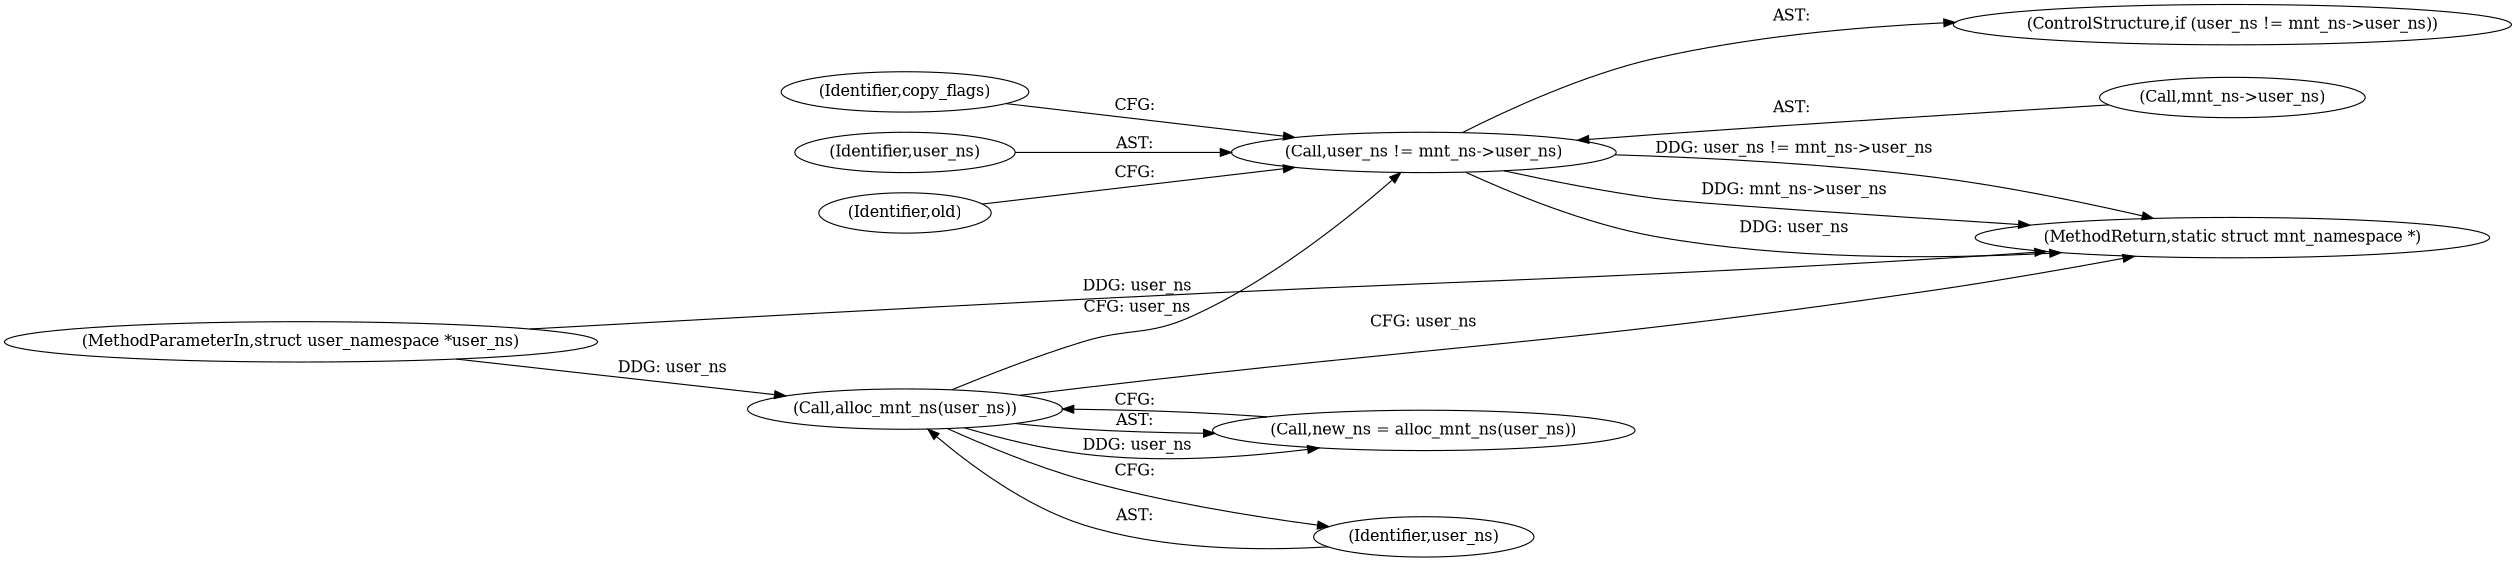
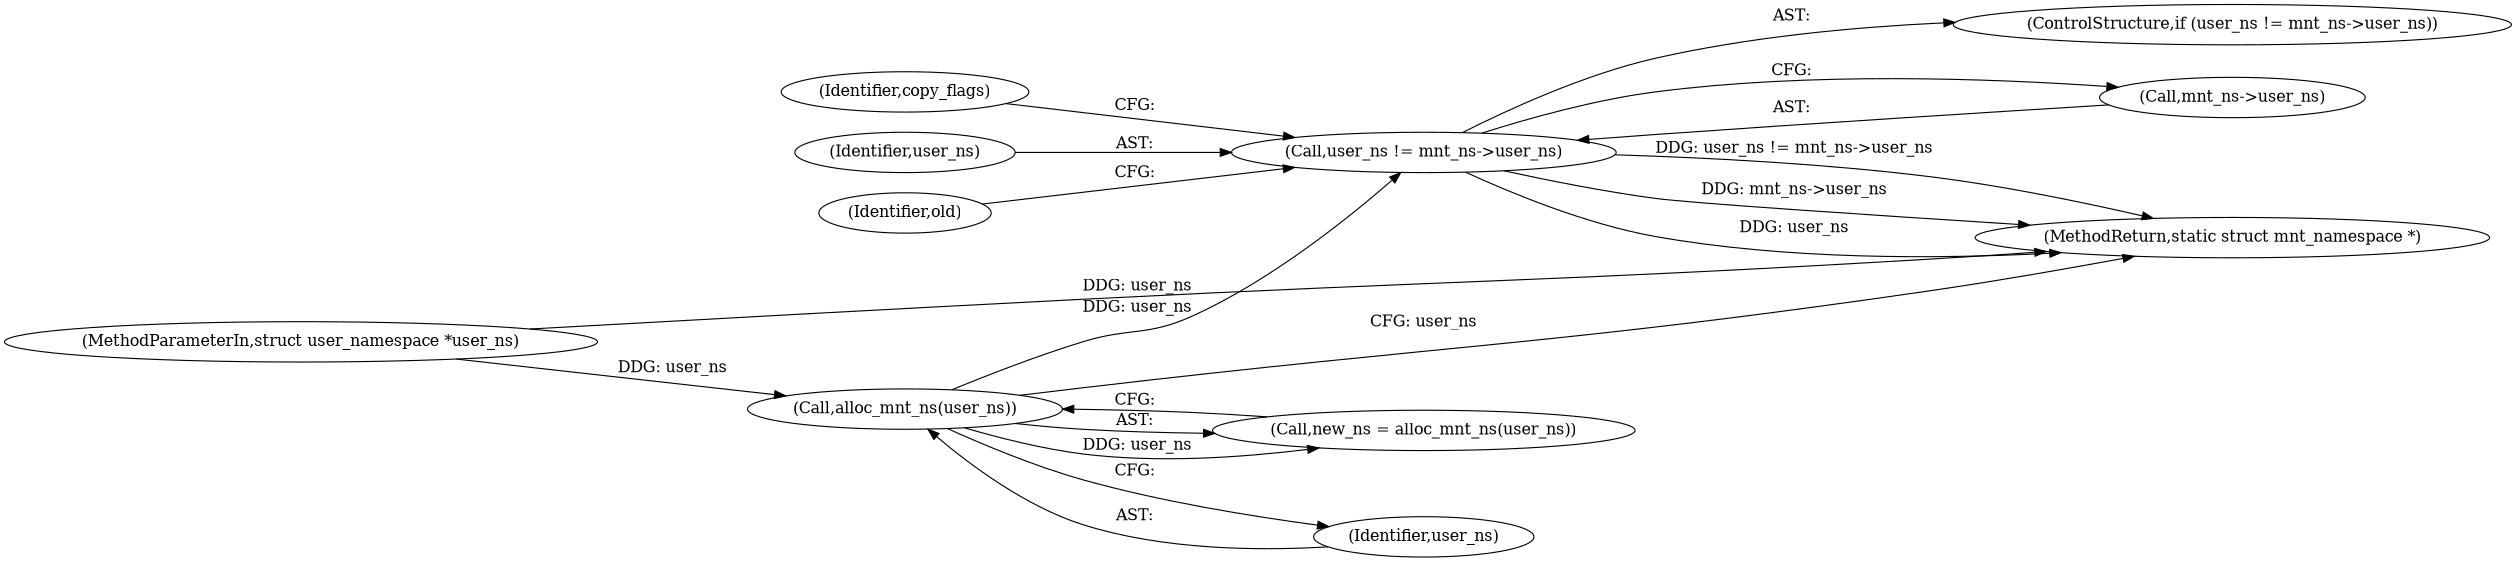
  digraph {
    rankdir=LR
    n1 [label="(Call,user_ns != mnt_ns->user_ns)"]
    n2 [label="(Call,mnt_ns->user_ns)"]
    n3 [label="(MethodReturn,static struct mnt_namespace *)"]
    n4 [label="(ControlStructure,if (user_ns != mnt_ns->user_ns))"]
    n5 [label="(Call,alloc_mnt_ns(user_ns))"]
    n6 [label="(Identifier,user_ns)"]
    n7 [label="(Call,new_ns = alloc_mnt_ns(user_ns))"]
    n8 [label="(MethodParameterIn,struct user_namespace *user_ns)"]
    n9 [label="(Identifier,copy_flags)"]
    n10 [label="(Identifier,user_ns)"]
    n11 [label="(Identifier,old)"]
+   n1 -> n2 [label="CFG: "]
    n1 -> n3 [label="DDG: user_ns"]
    n1 -> n3 [label="DDG: user_ns != mnt_ns->user_ns"]
    n1 -> n3 [label="DDG: mnt_ns->user_ns"]
    n1 -> n4 [label="AST: "]
    n2 -> n1 [label="AST: "]
-   n5 -> n1 [label="CFG: user_ns"]
+   n5 -> n1 [label="DDG: user_ns"]
    n5 -> n3 [label="CFG: user_ns"]
    n5 -> n6 [label="CFG: "]
    n5 -> n7 [label="AST: "]
    n5 -> n7 [label="DDG: user_ns"]
    n6 -> n5 [label="AST: "]
    n7 -> n5 [label="CFG: "]
    n8 -> n3 [label="DDG: user_ns"]
    n8 -> n5 [label="DDG: user_ns"]
    n9 -> n1 [label="CFG: "]
    n10 -> n1 [label="AST: "]
    n11 -> n1 [label="CFG: "]
  }
